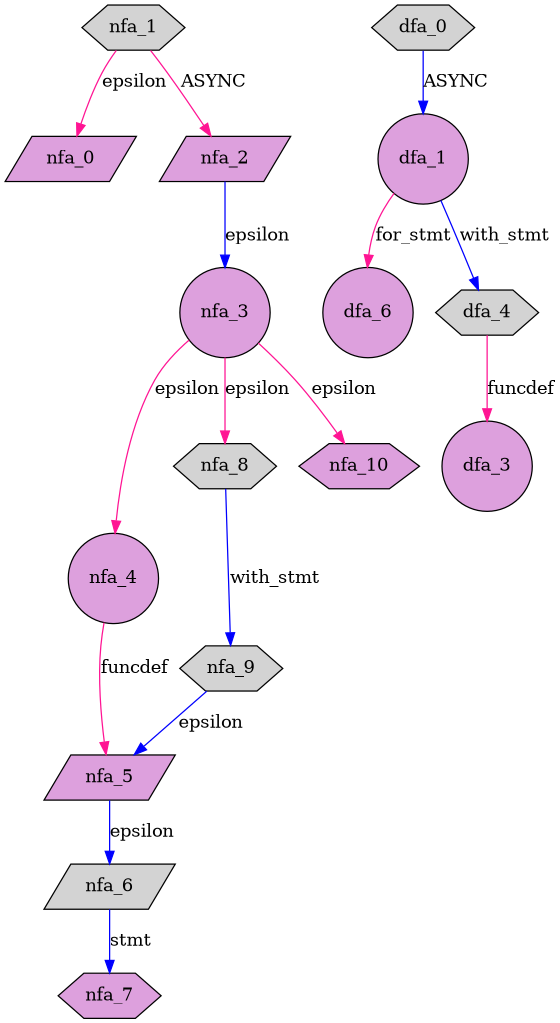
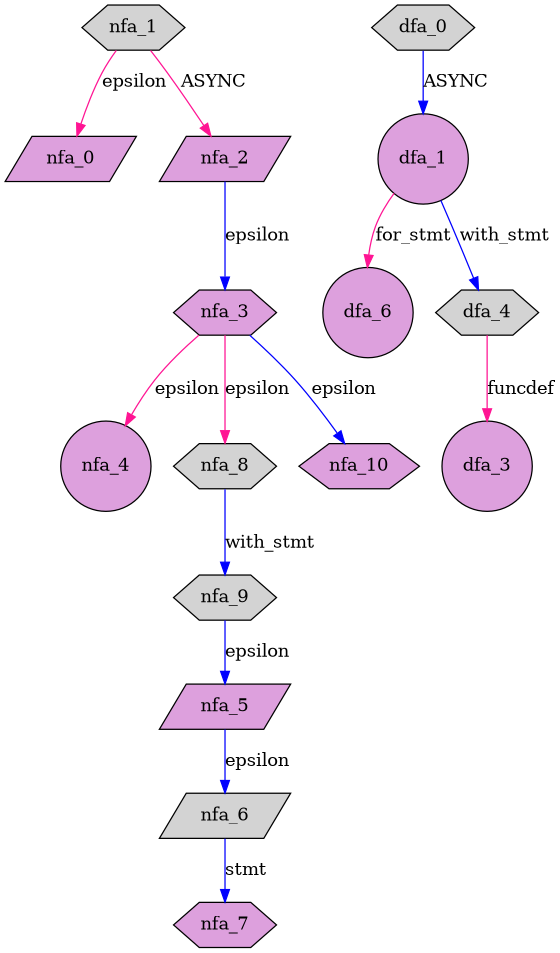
  digraph {
    node [fillcolor=plum shape=hexagon style=filled]
    edge [color=blue]
    nfa_0 [shape=parallelogram]
    nfa_1 [fillcolor=lightgrey]
    nfa_2 [shape=parallelogram]
-   nfa_3 [shape=circle]
+   nfa_3
    nfa_4 [shape=circle]
    nfa_8 [fillcolor=lightgrey]
    nfa_10
    nfa_5 [shape=parallelogram]
    nfa_6 [fillcolor=lightgrey shape=parallelogram]
    nfa_7
    nfa_9 [fillcolor=lightgrey]
    dfa_0 [fillcolor=lightgrey]
    dfa_1 [shape=circle]
    n14 [label=dfa_6 shape=circle]
    dfa_3 [shape=circle]
    dfa_4 [fillcolor=lightgrey]
    subgraph sub_1 {
      nfa_0
      nfa_1
      nfa_2
      nfa_3
      nfa_4
      nfa_8
      nfa_10
      nfa_5
      nfa_6
      nfa_7
      nfa_9
    }
    subgraph sub_2 {
      dfa_0
      dfa_1
      n14
      dfa_3
      dfa_4
    }
    nfa_1 -> nfa_0 [color=deeppink label=epsilon]
    nfa_1 -> nfa_2 [color=deeppink label=ASYNC]
    nfa_2 -> nfa_3 [label=epsilon]
    nfa_3 -> nfa_4 [color=deeppink label=epsilon]
    nfa_3 -> nfa_8 [color=deeppink label=epsilon]
-   nfa_3 -> nfa_10 [color=deeppink label=epsilon]
-   nfa_4 -> nfa_5 [color=deeppink label=funcdef]
+   nfa_3 -> nfa_10 [label=epsilon]
    nfa_8 -> nfa_9 [label=with_stmt]
    nfa_5 -> nfa_6 [label=epsilon]
    nfa_6 -> nfa_7 [label=stmt]
    nfa_9 -> nfa_5 [label=epsilon]
    dfa_0 -> dfa_1 [label=ASYNC]
    dfa_1 -> n14 [color=deeppink label=for_stmt]
    dfa_1 -> dfa_4 [label=with_stmt]
    dfa_4 -> dfa_3 [color=deeppink label=funcdef]
  }
